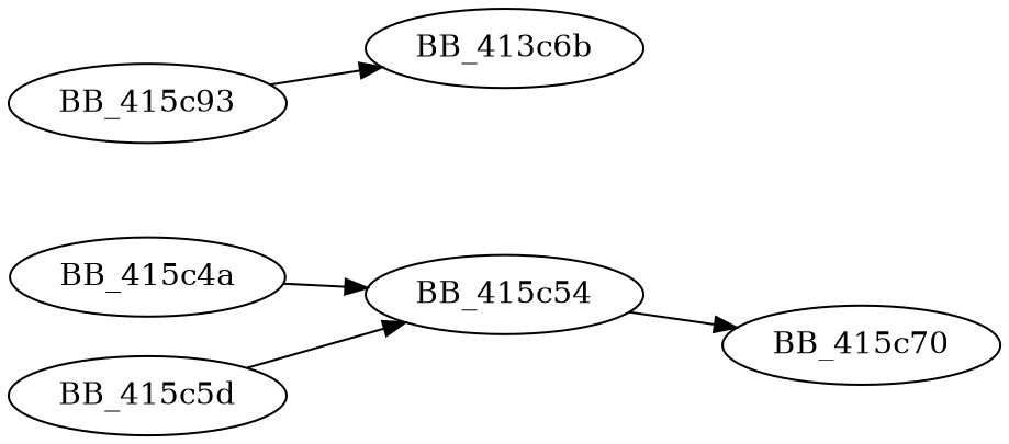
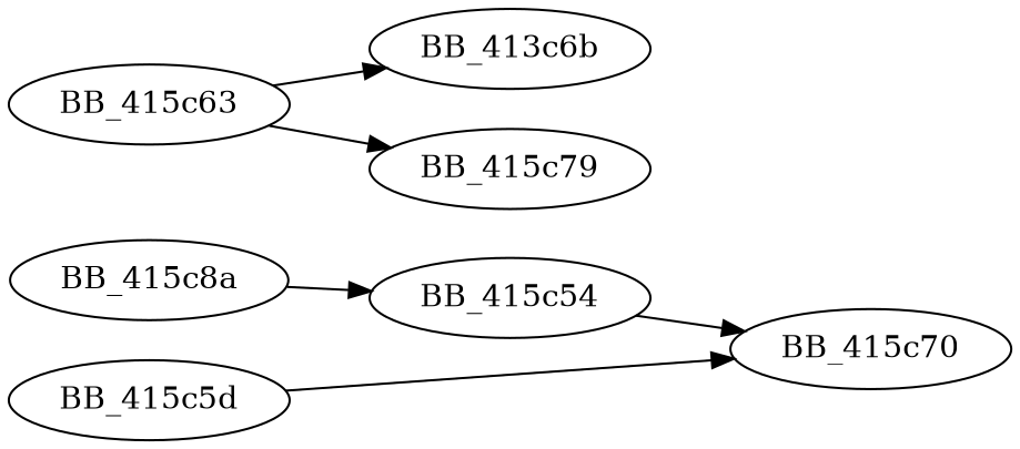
  digraph {
    rankdir=LR
-   BB_415c4a
+   BB_415c4a [label=BB_415c8a]
    BB_415c54
    BB_415c70
    BB_415c5d
    n5 [label=BB_413c6b]
-   BB_415c63 [label=BB_415c93]
+   BB_415c63
+   BB_415c79
    BB_415c4a -> BB_415c54
    BB_415c54 -> BB_415c70
-   BB_415c5d -> BB_415c54
+   BB_415c5d -> BB_415c70
    BB_415c63 -> n5
+   BB_415c63 -> BB_415c79
  }
